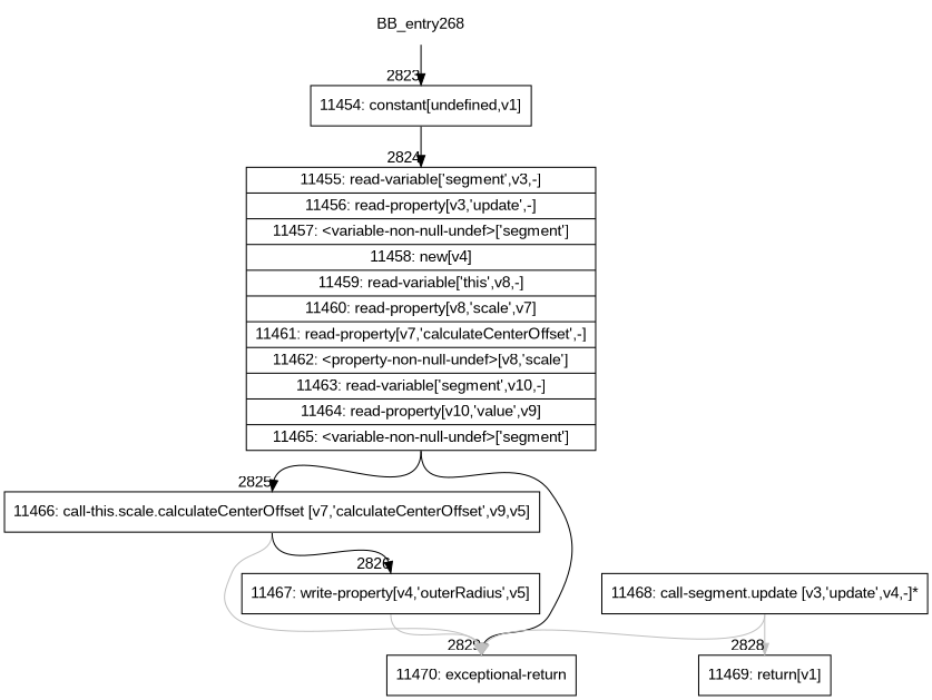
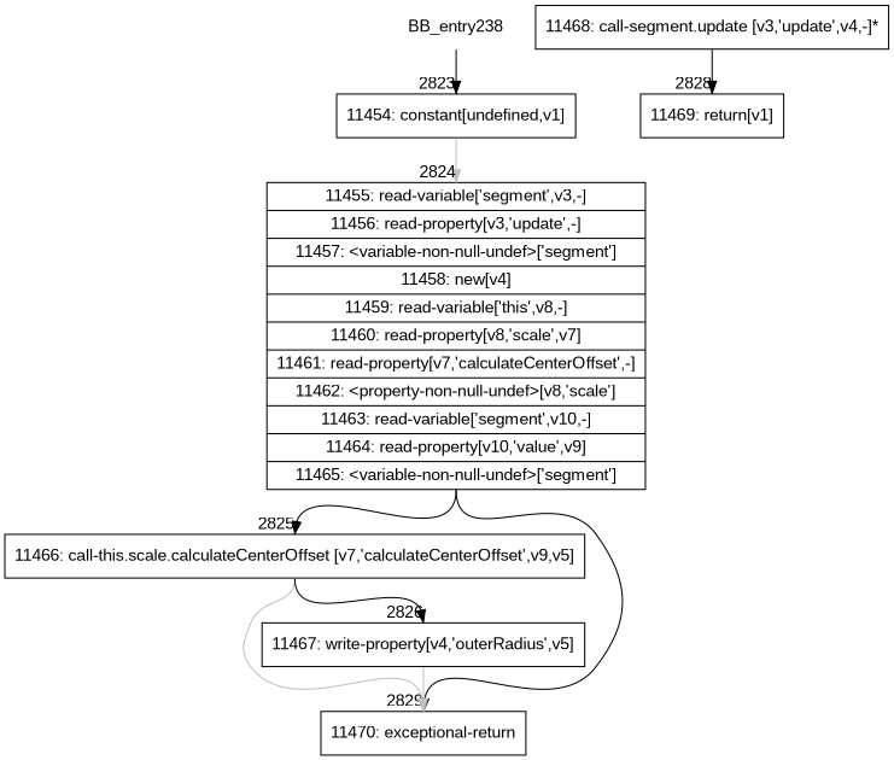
  digraph {
    fontname="Liberation Sans"
    rankdir=TD
    node [fontname="Liberation Sans" shape=record]
    edge [fontname="Liberation Sans" headport=n tailport=s]
-   BB_entry268 [shape=none]
+   BB_entry268 [shape=none label=BB_entry238]
    n2 [label="{11454: constant[undefined,v1]}"]
    n3 [label="{11455: read-variable['segment',v3,-]|11456: read-property[v3,'update',-]|11457: \<variable-non-null-undef\>['segment']|11458: new[v4]|11459: read-variable['this',v8,-]|11460: read-property[v8,'scale',v7]|11461: read-property[v7,'calculateCenterOffset',-]|11462: \<property-non-null-undef\>[v8,'scale']|11463: read-variable['segment',v10,-]|11464: read-property[v10,'value',v9]|11465: \<variable-non-null-undef\>['segment']}"]
    n4 [label="{11466: call-this.scale.calculateCenterOffset [v7,'calculateCenterOffset',v9,v5]}"]
    n5 [label="{11470: exceptional-return}"]
    n6 [label="{11467: write-property[v4,'outerRadius',v5]}"]
    n7 [label="{11468: call-segment.update [v3,'update',v4,-]*}"]
    n8 [label="{11469: return[v1]}"]
    BB_entry268 -> n2 [headlabel="    2823"]
-   n2 -> n3 [headlabel="      2824"]
+   n2 -> n3 [headlabel="      2824" color=gray]
    n3 -> n4 [headlabel="      2825"]
    n3 -> n5 [color=black headlabel="      2829"]
    n4 -> n5 [color=gray]
    n4 -> n6 [headlabel="      2826"]
    n6 -> n5 [color=gray]
-   n7 -> n5 [color=gray]
-   n7 -> n8 [headlabel="      2828" color=gray]
+   n7 -> n8 [headlabel="      2828"]
  }
